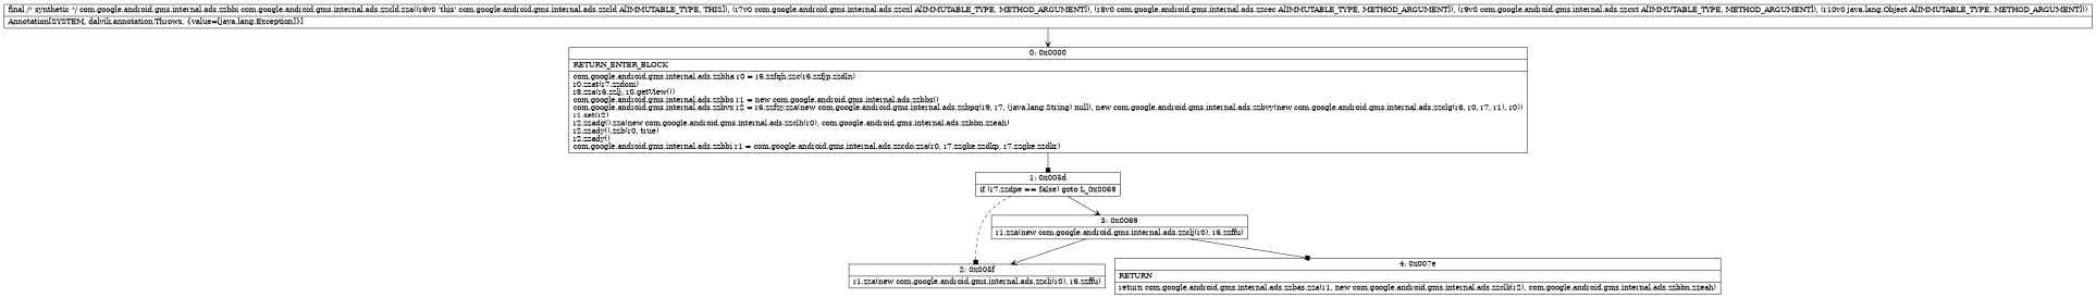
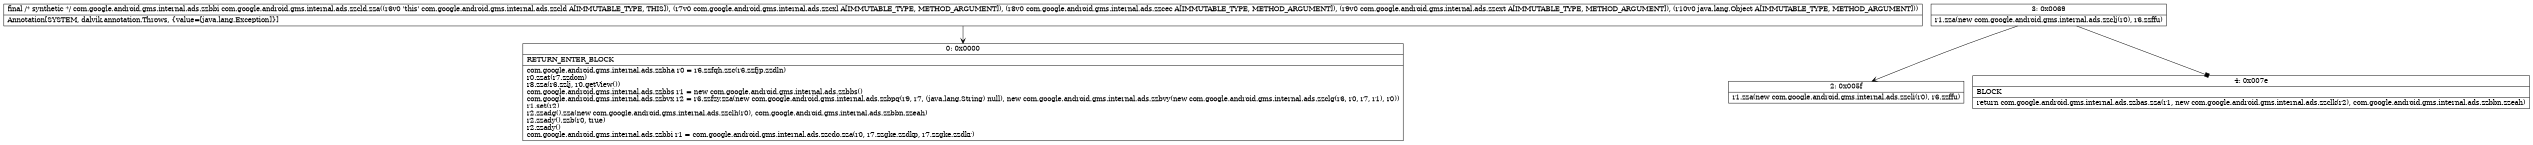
  digraph {
    node [shape=record]
    edge [arrowhead=box]
    n1 [label="{0\:\ 0x0000|RETURN_ENTER_BLOCK\l|com.google.android.gms.internal.ads.zzbha r0 = r6.zzfqh.zzc(r6.zzfjp.zzdln)\lr0.zzat(r7.zzdom)\lr8.zza(r6.zzlj, r0.getView())\lcom.google.android.gms.internal.ads.zzbbs r1 = new com.google.android.gms.internal.ads.zzbbs()\lcom.google.android.gms.internal.ads.zzbvx r2 = r6.zzfzy.zza(new com.google.android.gms.internal.ads.zzbpq(r9, r7, (java.lang.String) null), new com.google.android.gms.internal.ads.zzbvy(new com.google.android.gms.internal.ads.zzclg(r6, r0, r7, r1), r0))\lr1.set(r2)\lr2.zzadg().zza(new com.google.android.gms.internal.ads.zzclh(r0), com.google.android.gms.internal.ads.zzbbn.zzeah)\lr2.zzady().zzb(r0, true)\lr2.zzady()\lcom.google.android.gms.internal.ads.zzbbi r1 = com.google.android.gms.internal.ads.zzcdo.zza(r0, r7.zzgke.zzdkp, r7.zzgke.zzdkr)\l}"]
-   n2 [label="{1\:\ 0x005d|if (r7.zzdpe == false) goto L_0x0069\l}"]
    n3 [label="{2\:\ 0x005f|r1.zza(new com.google.android.gms.internal.ads.zzcli(r0), r6.zzffu)\l}"]
    n4 [label="{3\:\ 0x0069|r1.zza(new com.google.android.gms.internal.ads.zzclj(r0), r6.zzffu)\l}"]
-   n5 [label="{4\:\ 0x007e|RETURN\l|return com.google.android.gms.internal.ads.zzbas.zza(r1, new com.google.android.gms.internal.ads.zzclk(r2), com.google.android.gms.internal.ads.zzbbn.zzeah)\l}"]
+   n5 [label="{4\:\ 0x007e|BLOCK\l|return com.google.android.gms.internal.ads.zzbas.zza(r1, new com.google.android.gms.internal.ads.zzclk(r2), com.google.android.gms.internal.ads.zzbbn.zzeah)\l}"]
    n6 [label="{final \/* synthetic *\/ com.google.android.gms.internal.ads.zzbbi com.google.android.gms.internal.ads.zzcld.zza((r6v0 'this' com.google.android.gms.internal.ads.zzcld A[IMMUTABLE_TYPE, THIS]), (r7v0 com.google.android.gms.internal.ads.zzcxl A[IMMUTABLE_TYPE, METHOD_ARGUMENT]), (r8v0 com.google.android.gms.internal.ads.zzcec A[IMMUTABLE_TYPE, METHOD_ARGUMENT]), (r9v0 com.google.android.gms.internal.ads.zzcxt A[IMMUTABLE_TYPE, METHOD_ARGUMENT]), (r10v0 java.lang.Object A[IMMUTABLE_TYPE, METHOD_ARGUMENT]))  | Annotation[SYSTEM, dalvik.annotation.Throws, \{value=[java.lang.Exception]\}]\l}"]
-   n1 -> n2
-   n2 -> n3 [style=dashed]
-   n2 -> n4 [arrowhead=vee]
    n4 -> n3 [arrowhead=vee]
    n4 -> n5
    n6 -> n1 [arrowhead=vee]
  }
